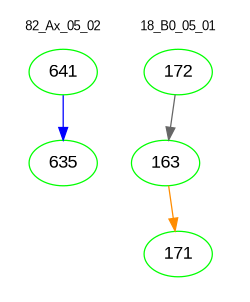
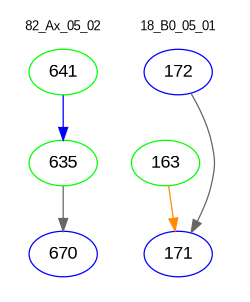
  digraph {
    fontname="Liberation Sans"
    node [color=green fontname="Liberation Sans"]
    edge [color=gray40 fontname="Liberation Sans"]
    n1 [label=641]
    n2 [label=635]
-   n4 [label=172]
+   n3 [color=blue label=670]
+   n4 [color=blue label=172]
    n5 [label=163]
-   n6 [label=171]
+   n6 [color=blue label=171]
    subgraph cluster_1 {
      color=white
      fontsize=10
      label="82_Ax_05_02"
      n1
      n2
+     n3
    }
    subgraph cluster_2 {
      color=white
      fontsize=10
      label="18_B0_05_01"
      n4
      n5
      n6
    }
    n1 -> n2 [color=blue]
-   n4 -> n5
+   n2 -> n3
+   n4 -> n6
    n5 -> n6 [color=darkorange]
  }
